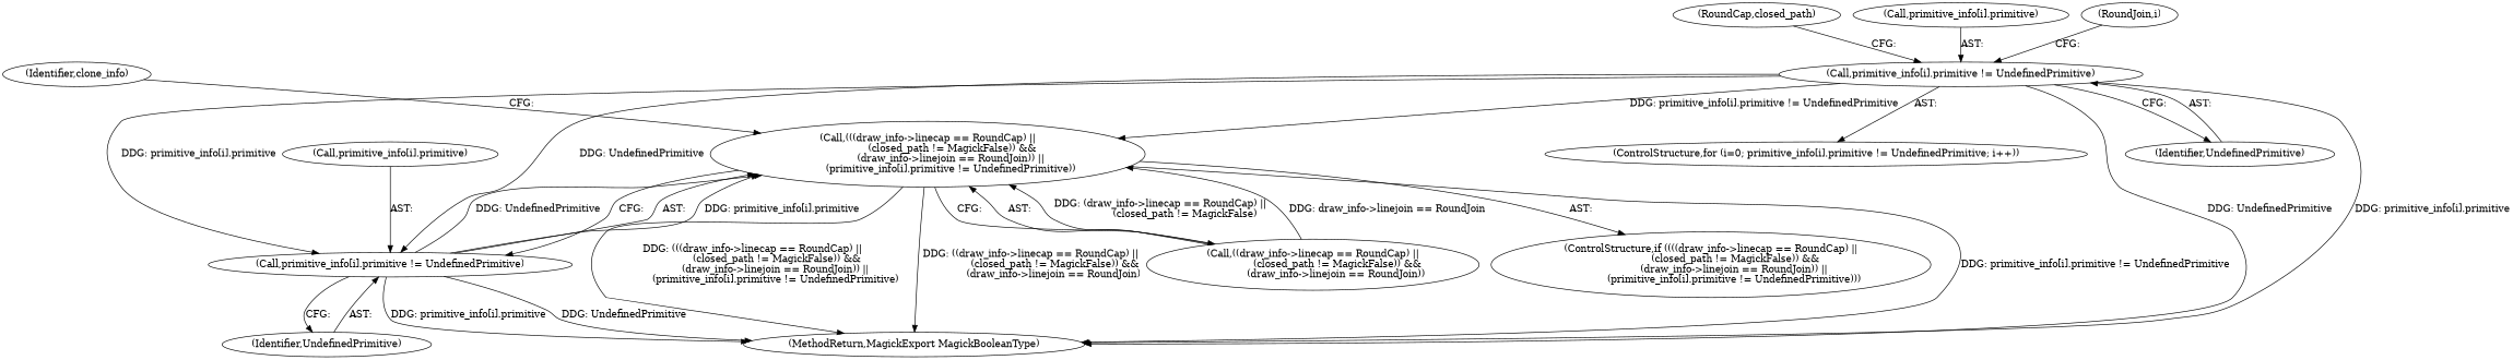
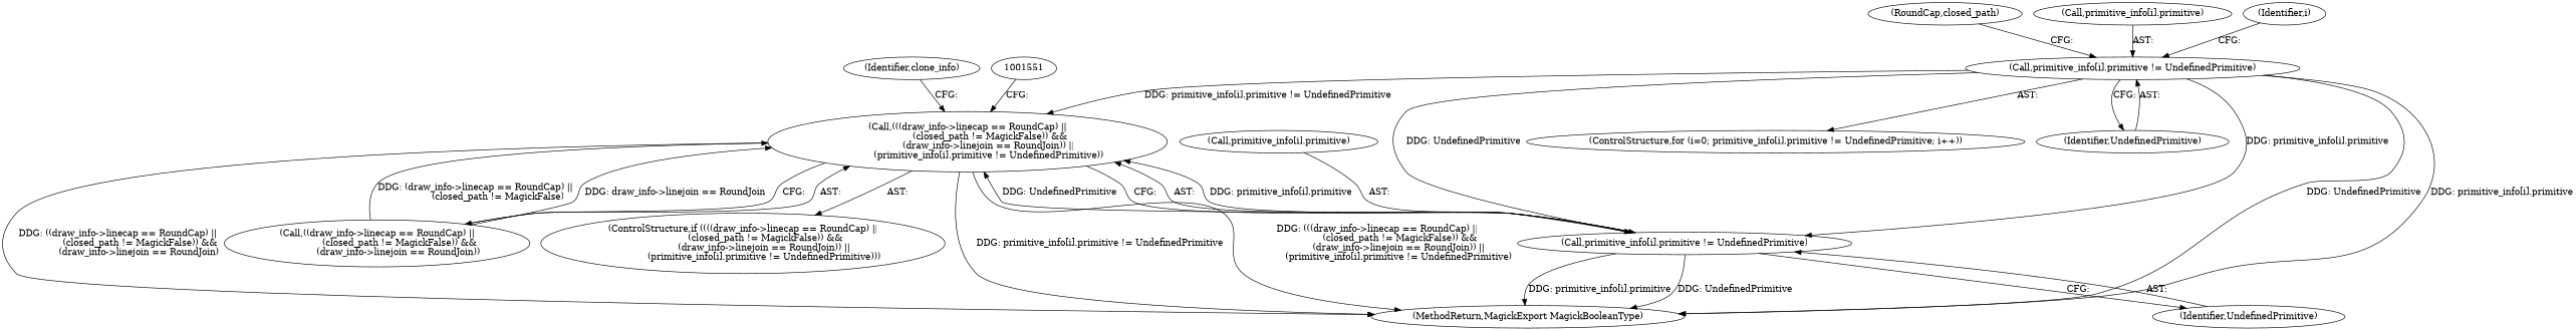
  digraph {
    n1 [label="(Call,primitive_info[i].primitive != UndefinedPrimitive)"]
    n2 [label="(Call,(((draw_info->linecap == RoundCap) ||\n                (closed_path != MagickFalse)) &&\n               (draw_info->linejoin == RoundJoin)) ||\n               (primitive_info[i].primitive != UndefinedPrimitive))"]
    n3 [label="(Call,primitive_info[i].primitive != UndefinedPrimitive)"]
    n4 [label="(MethodReturn,MagickExport MagickBooleanType)"]
    n5 [label="(ControlStructure,for (i=0; primitive_info[i].primitive != UndefinedPrimitive; i++))"]
    n6 [label="(Identifier,UndefinedPrimitive)"]
    n7 [label="(Call,((draw_info->linecap == RoundCap) ||\n                (closed_path != MagickFalse)) &&\n               (draw_info->linejoin == RoundJoin))"]
    n8 [label="(ControlStructure,if ((((draw_info->linecap == RoundCap) ||\n                (closed_path != MagickFalse)) &&\n               (draw_info->linejoin == RoundJoin)) ||\n               (primitive_info[i].primitive != UndefinedPrimitive)))"]
    n9 [label="(Identifier,UndefinedPrimitive)"]
    n10 [label="(RoundCap,closed_path)"]
    n11 [label="(Call,primitive_info[i].primitive)"]
    n12 [label="(Call,primitive_info[i].primitive)"]
-   n13 [label="(RoundJoin,i)"]
+   n13 [label="(Identifier,i)"]
    n14 [label="(Identifier,clone_info)"]
+   1001551
    n1 -> n2 [label="DDG: primitive_info[i].primitive != UndefinedPrimitive"]
    n1 -> n3 [label="DDG: primitive_info[i].primitive"]
    n1 -> n3 [label="DDG: UndefinedPrimitive"]
    n1 -> n4 [label="DDG: UndefinedPrimitive"]
    n1 -> n4 [label="DDG: primitive_info[i].primitive"]
    n1 -> n5 [label="AST: "]
    n1 -> n6 [label="CFG: "]
    n2 -> n3 [label="CFG: "]
    n2 -> n4 [label="DDG: primitive_info[i].primitive != UndefinedPrimitive"]
    n2 -> n4 [label="DDG: (((draw_info->linecap == RoundCap) ||\n                (closed_path != MagickFalse)) &&\n               (draw_info->linejoin == RoundJoin)) ||\n               (primitive_info[i].primitive != UndefinedPrimitive)"]
    n2 -> n4 [label="DDG: ((draw_info->linecap == RoundCap) ||\n                (closed_path != MagickFalse)) &&\n               (draw_info->linejoin == RoundJoin)"]
    n2 -> n7 [label="CFG: "]
    n2 -> n8 [label="AST: "]
    n3 -> n2 [label="AST: "]
    n3 -> n2 [label="DDG: primitive_info[i].primitive"]
    n3 -> n2 [label="DDG: UndefinedPrimitive"]
    n3 -> n4 [label="DDG: primitive_info[i].primitive"]
    n3 -> n4 [label="DDG: UndefinedPrimitive"]
    n3 -> n9 [label="CFG: "]
    n6 -> n1 [label="AST: "]
    n7 -> n2 [label="AST: "]
    n7 -> n2 [label="DDG: (draw_info->linecap == RoundCap) ||\n                (closed_path != MagickFalse)"]
    n7 -> n2 [label="DDG: draw_info->linejoin == RoundJoin"]
    n9 -> n3 [label="AST: "]
    n10 -> n1 [label="CFG: "]
    n11 -> n3 [label="AST: "]
    n12 -> n1 [label="AST: "]
    n13 -> n1 [label="CFG: "]
    n14 -> n2 [label="CFG: "]
+   1001551 -> n2 [label="CFG: "]
  }
